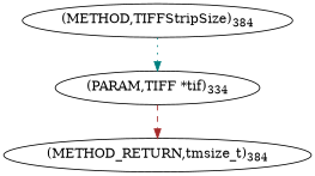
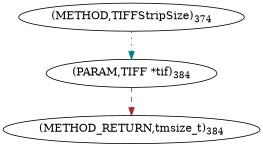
  digraph {
-   n1 [label=<(METHOD,TIFFStripSize)<SUB>384</SUB>>]
-   n2 [label=<(PARAM,TIFF *tif)<SUB>334</SUB>>]
+   n1 [label=<(METHOD,TIFFStripSize)<SUB>374</SUB>>]
+   n2 [label=<(PARAM,TIFF *tif)<SUB>384</SUB>>]
    n3 [label=<(METHOD_RETURN,tmsize_t)<SUB>384</SUB>>]
    n1 -> n2 [color=teal style=dotted]
    n2 -> n3 [color=brown style=dashed]
  }
